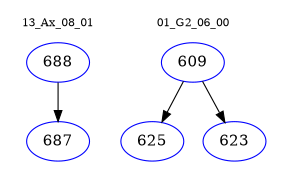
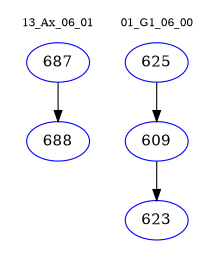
  digraph {
    node [color=blue]
    edge [color=black]
    n1 [label=687]
    n2 [label=688]
    n3 [label=609]
    n4 [label=625]
    n5 [label=623]
    subgraph cluster_1 {
      color=white
      fontsize=10
-     label="13_Ax_08_01"
+     label="13_Ax_06_01"
      n1
      n2
    }
    subgraph cluster_2 {
      color=white
      fontsize=10
-     label="01_G2_06_00"
+     label="01_G1_06_00"
      n3
      n4
      n5
    }
-   n2 -> n1
-   n3 -> n4
+   n1 -> n2
+   n4 -> n3
    n3 -> n5
  }
